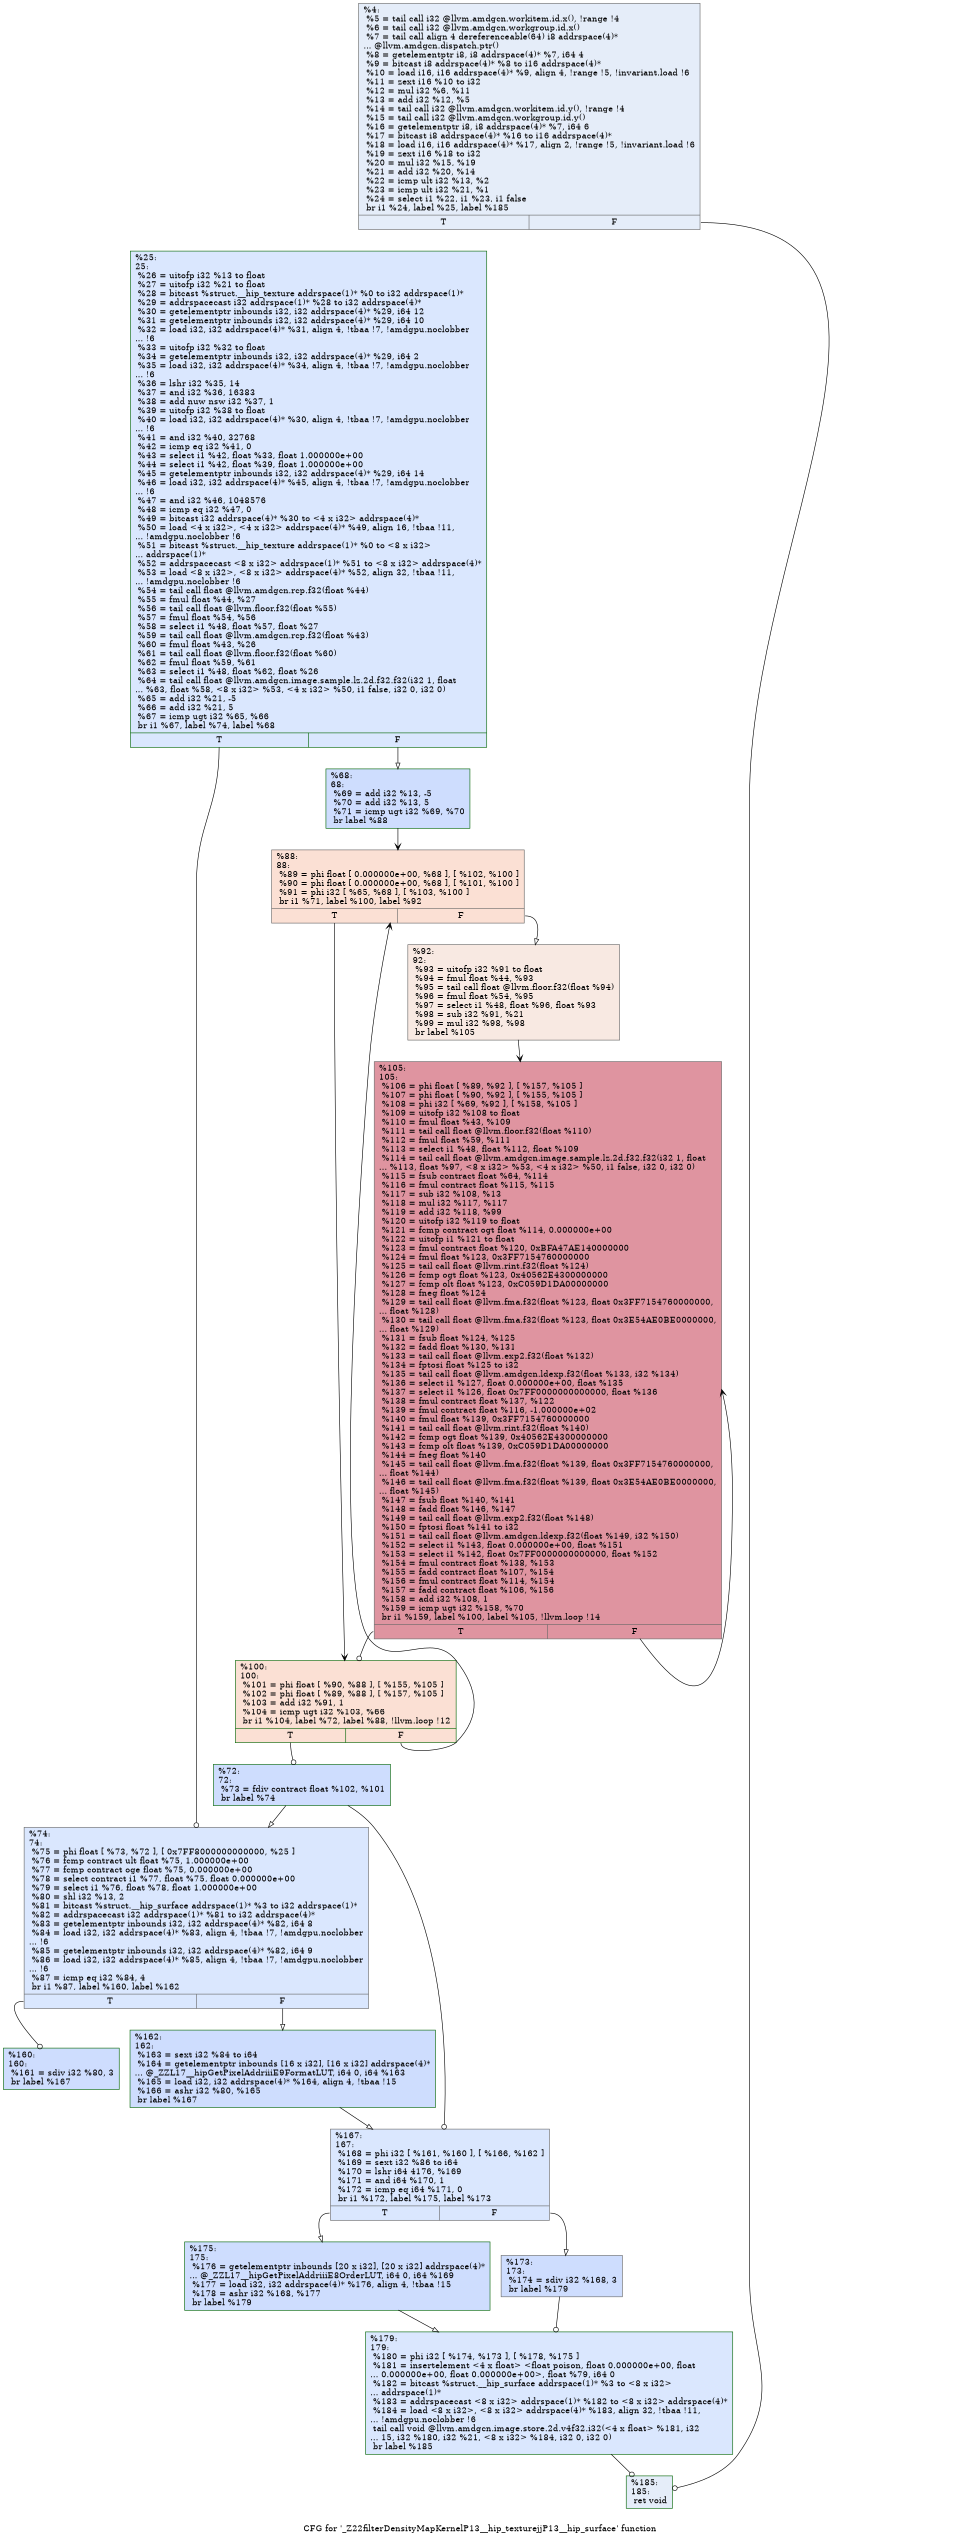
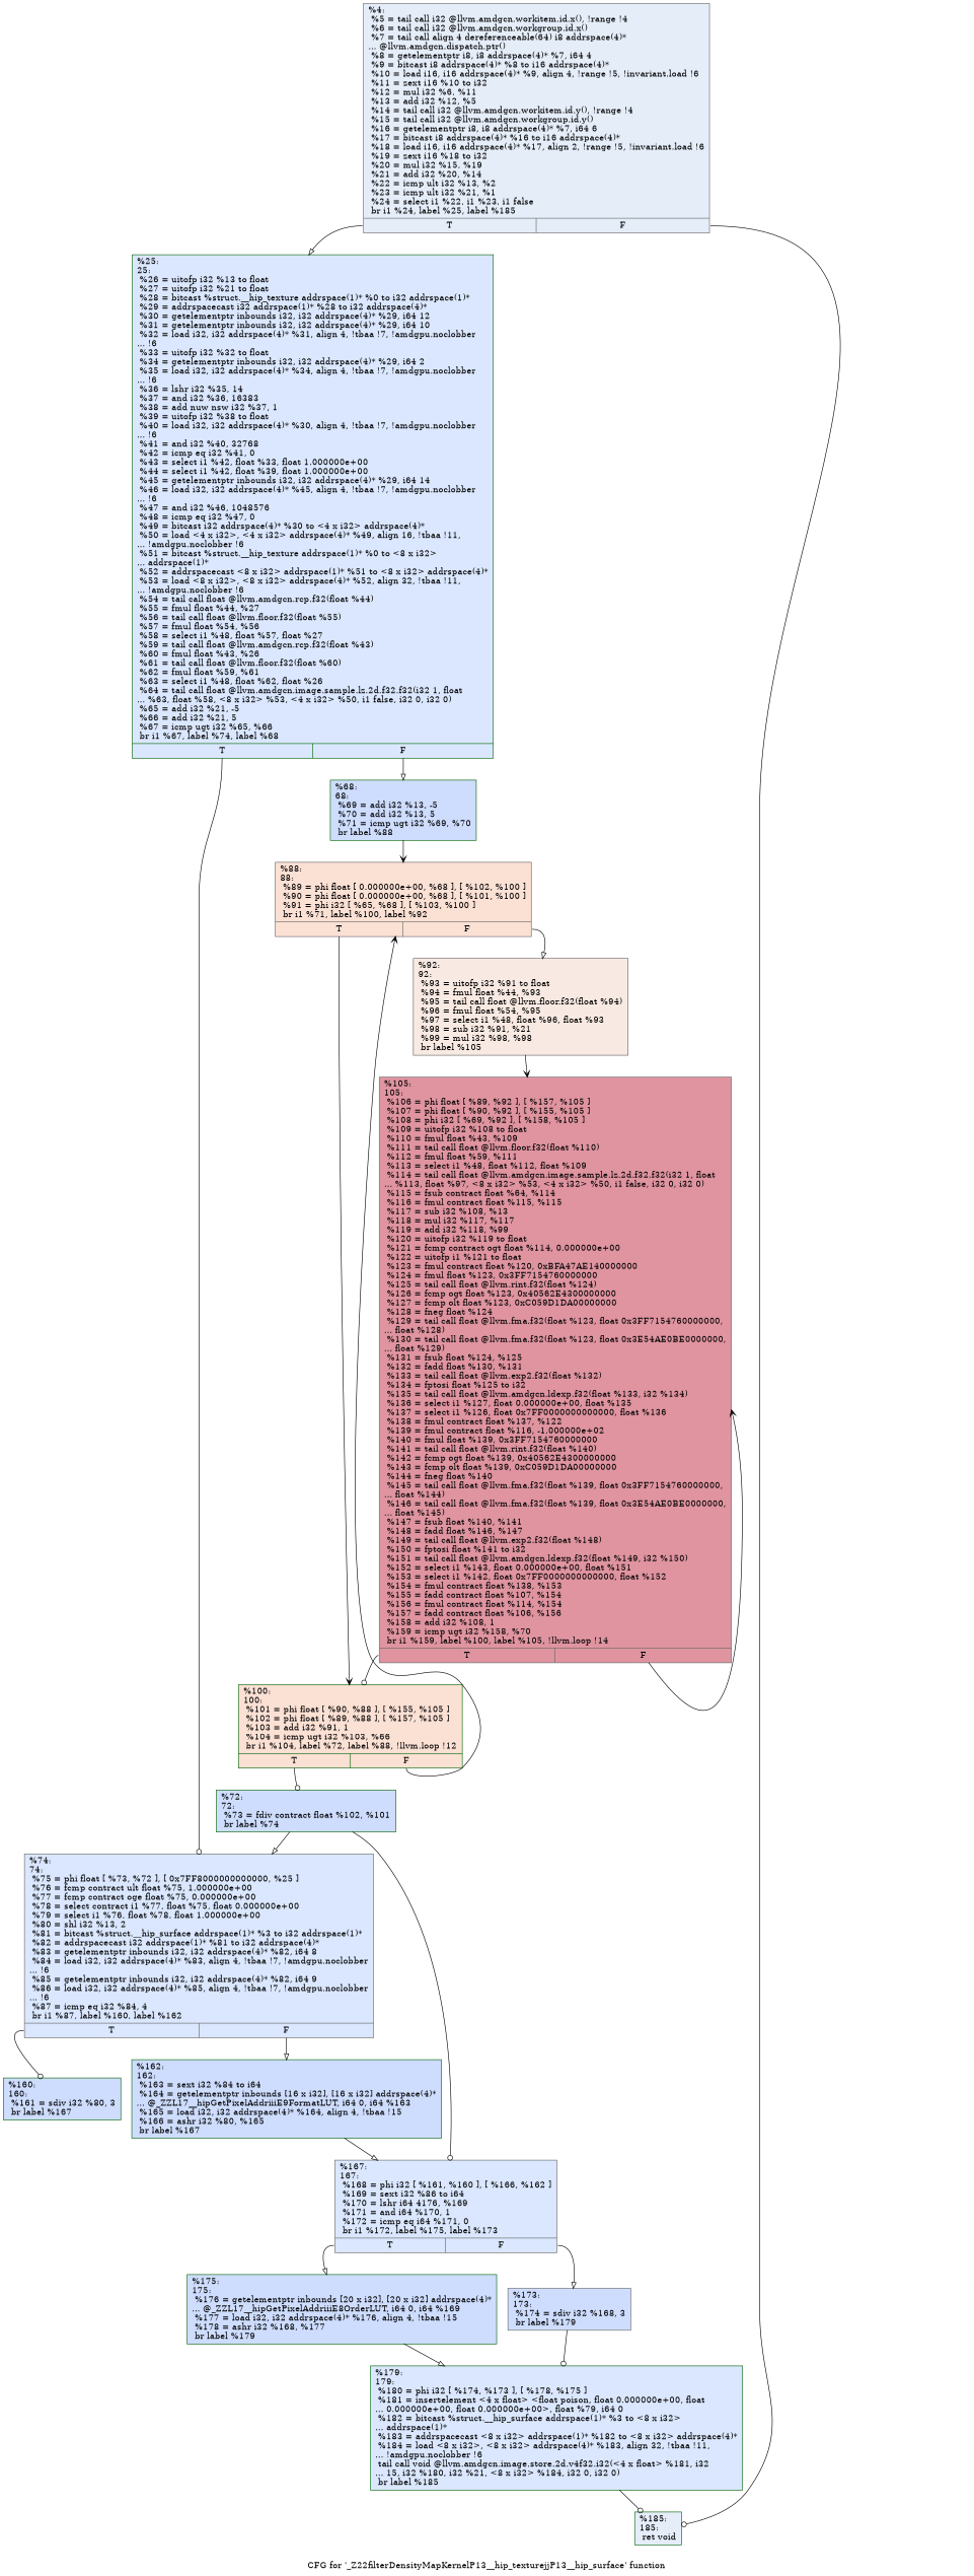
  digraph {
    label="CFG for '_Z22filterDensityMapKernelP13__hip_texturejjP13__hip_surface' function"
    node [color=darkgreen fillcolor="#8fb1fe70" shape=record style=filled]
    edge [arrowhead=onormal]
    n1 [color=gray40 fillcolor="#c5d6f270" label="{%4:\l  %5 = tail call i32 @llvm.amdgcn.workitem.id.x(), !range !4\l  %6 = tail call i32 @llvm.amdgcn.workgroup.id.x()\l  %7 = tail call align 4 dereferenceable(64) i8 addrspace(4)*\l... @llvm.amdgcn.dispatch.ptr()\l  %8 = getelementptr i8, i8 addrspace(4)* %7, i64 4\l  %9 = bitcast i8 addrspace(4)* %8 to i16 addrspace(4)*\l  %10 = load i16, i16 addrspace(4)* %9, align 4, !range !5, !invariant.load !6\l  %11 = zext i16 %10 to i32\l  %12 = mul i32 %6, %11\l  %13 = add i32 %12, %5\l  %14 = tail call i32 @llvm.amdgcn.workitem.id.y(), !range !4\l  %15 = tail call i32 @llvm.amdgcn.workgroup.id.y()\l  %16 = getelementptr i8, i8 addrspace(4)* %7, i64 6\l  %17 = bitcast i8 addrspace(4)* %16 to i16 addrspace(4)*\l  %18 = load i16, i16 addrspace(4)* %17, align 2, !range !5, !invariant.load !6\l  %19 = zext i16 %18 to i32\l  %20 = mul i32 %15, %19\l  %21 = add i32 %20, %14\l  %22 = icmp ult i32 %13, %2\l  %23 = icmp ult i32 %21, %1\l  %24 = select i1 %22, i1 %23, i1 false\l  br i1 %24, label %25, label %185\l|{<s0>T|<s1>F}}"]
    n2 [fillcolor="#abc8fd70" label="{%25:\l25:                                               \l  %26 = uitofp i32 %13 to float\l  %27 = uitofp i32 %21 to float\l  %28 = bitcast %struct.__hip_texture addrspace(1)* %0 to i32 addrspace(1)*\l  %29 = addrspacecast i32 addrspace(1)* %28 to i32 addrspace(4)*\l  %30 = getelementptr inbounds i32, i32 addrspace(4)* %29, i64 12\l  %31 = getelementptr inbounds i32, i32 addrspace(4)* %29, i64 10\l  %32 = load i32, i32 addrspace(4)* %31, align 4, !tbaa !7, !amdgpu.noclobber\l... !6\l  %33 = uitofp i32 %32 to float\l  %34 = getelementptr inbounds i32, i32 addrspace(4)* %29, i64 2\l  %35 = load i32, i32 addrspace(4)* %34, align 4, !tbaa !7, !amdgpu.noclobber\l... !6\l  %36 = lshr i32 %35, 14\l  %37 = and i32 %36, 16383\l  %38 = add nuw nsw i32 %37, 1\l  %39 = uitofp i32 %38 to float\l  %40 = load i32, i32 addrspace(4)* %30, align 4, !tbaa !7, !amdgpu.noclobber\l... !6\l  %41 = and i32 %40, 32768\l  %42 = icmp eq i32 %41, 0\l  %43 = select i1 %42, float %33, float 1.000000e+00\l  %44 = select i1 %42, float %39, float 1.000000e+00\l  %45 = getelementptr inbounds i32, i32 addrspace(4)* %29, i64 14\l  %46 = load i32, i32 addrspace(4)* %45, align 4, !tbaa !7, !amdgpu.noclobber\l... !6\l  %47 = and i32 %46, 1048576\l  %48 = icmp eq i32 %47, 0\l  %49 = bitcast i32 addrspace(4)* %30 to \<4 x i32\> addrspace(4)*\l  %50 = load \<4 x i32\>, \<4 x i32\> addrspace(4)* %49, align 16, !tbaa !11,\l... !amdgpu.noclobber !6\l  %51 = bitcast %struct.__hip_texture addrspace(1)* %0 to \<8 x i32\>\l... addrspace(1)*\l  %52 = addrspacecast \<8 x i32\> addrspace(1)* %51 to \<8 x i32\> addrspace(4)*\l  %53 = load \<8 x i32\>, \<8 x i32\> addrspace(4)* %52, align 32, !tbaa !11,\l... !amdgpu.noclobber !6\l  %54 = tail call float @llvm.amdgcn.rcp.f32(float %44)\l  %55 = fmul float %44, %27\l  %56 = tail call float @llvm.floor.f32(float %55)\l  %57 = fmul float %54, %56\l  %58 = select i1 %48, float %57, float %27\l  %59 = tail call float @llvm.amdgcn.rcp.f32(float %43)\l  %60 = fmul float %43, %26\l  %61 = tail call float @llvm.floor.f32(float %60)\l  %62 = fmul float %59, %61\l  %63 = select i1 %48, float %62, float %26\l  %64 = tail call float @llvm.amdgcn.image.sample.lz.2d.f32.f32(i32 1, float\l... %63, float %58, \<8 x i32\> %53, \<4 x i32\> %50, i1 false, i32 0, i32 0)\l  %65 = add i32 %21, -5\l  %66 = add i32 %21, 5\l  %67 = icmp ugt i32 %65, %66\l  br i1 %67, label %74, label %68\l|{<s0>T|<s1>F}}"]
    n3 [fillcolor="#c5d6f270" label="{%185:\l185:                                              \l  ret void\l}"]
    n4 [color=gray40 fillcolor="#abc8fd70" label="{%74:\l74:                                               \l  %75 = phi float [ %73, %72 ], [ 0x7FF8000000000000, %25 ]\l  %76 = fcmp contract ult float %75, 1.000000e+00\l  %77 = fcmp contract oge float %75, 0.000000e+00\l  %78 = select contract i1 %77, float %75, float 0.000000e+00\l  %79 = select i1 %76, float %78, float 1.000000e+00\l  %80 = shl i32 %13, 2\l  %81 = bitcast %struct.__hip_surface addrspace(1)* %3 to i32 addrspace(1)*\l  %82 = addrspacecast i32 addrspace(1)* %81 to i32 addrspace(4)*\l  %83 = getelementptr inbounds i32, i32 addrspace(4)* %82, i64 8\l  %84 = load i32, i32 addrspace(4)* %83, align 4, !tbaa !7, !amdgpu.noclobber\l... !6\l  %85 = getelementptr inbounds i32, i32 addrspace(4)* %82, i64 9\l  %86 = load i32, i32 addrspace(4)* %85, align 4, !tbaa !7, !amdgpu.noclobber\l... !6\l  %87 = icmp eq i32 %84, 4\l  br i1 %87, label %160, label %162\l|{<s0>T|<s1>F}}"]
    n5 [label="{%68:\l68:                                               \l  %69 = add i32 %13, -5\l  %70 = add i32 %13, 5\l  %71 = icmp ugt i32 %69, %70\l  br label %88\l}"]
    n6 [label="{%160:\l160:                                              \l  %161 = sdiv i32 %80, 3\l  br label %167\l}"]
    n7 [label="{%162:\l162:                                              \l  %163 = sext i32 %84 to i64\l  %164 = getelementptr inbounds [16 x i32], [16 x i32] addrspace(4)*\l... @_ZZL17__hipGetPixelAddriiiE9FormatLUT, i64 0, i64 %163\l  %165 = load i32, i32 addrspace(4)* %164, align 4, !tbaa !15\l  %166 = ashr i32 %80, %165\l  br label %167\l}"]
    n8 [color=gray40 fillcolor="#f7b99e70" label="{%88:\l88:                                               \l  %89 = phi float [ 0.000000e+00, %68 ], [ %102, %100 ]\l  %90 = phi float [ 0.000000e+00, %68 ], [ %101, %100 ]\l  %91 = phi i32 [ %65, %68 ], [ %103, %100 ]\l  br i1 %71, label %100, label %92\l|{<s0>T|<s1>F}}"]
    n9 [color=gray40 fillcolor="#abc8fd70" label="{%167:\l167:                                              \l  %168 = phi i32 [ %161, %160 ], [ %166, %162 ]\l  %169 = sext i32 %86 to i64\l  %170 = lshr i64 4176, %169\l  %171 = and i64 %170, 1\l  %172 = icmp eq i64 %171, 0\l  br i1 %172, label %175, label %173\l|{<s0>T|<s1>F}}"]
    n10 [fillcolor="#f7b99e70" label="{%100:\l100:                                              \l  %101 = phi float [ %90, %88 ], [ %155, %105 ]\l  %102 = phi float [ %89, %88 ], [ %157, %105 ]\l  %103 = add i32 %91, 1\l  %104 = icmp ugt i32 %103, %66\l  br i1 %104, label %72, label %88, !llvm.loop !12\l|{<s0>T|<s1>F}}"]
    n11 [color=gray40 fillcolor="#efcebd70" label="{%92:\l92:                                               \l  %93 = uitofp i32 %91 to float\l  %94 = fmul float %44, %93\l  %95 = tail call float @llvm.floor.f32(float %94)\l  %96 = fmul float %54, %95\l  %97 = select i1 %48, float %96, float %93\l  %98 = sub i32 %91, %21\l  %99 = mul i32 %98, %98\l  br label %105\l}"]
    n12 [label="{%72:\l72:                                               \l  %73 = fdiv contract float %102, %101\l  br label %74\l}"]
    n13 [color=gray40 fillcolor="#b70d2870" label="{%105:\l105:                                              \l  %106 = phi float [ %89, %92 ], [ %157, %105 ]\l  %107 = phi float [ %90, %92 ], [ %155, %105 ]\l  %108 = phi i32 [ %69, %92 ], [ %158, %105 ]\l  %109 = uitofp i32 %108 to float\l  %110 = fmul float %43, %109\l  %111 = tail call float @llvm.floor.f32(float %110)\l  %112 = fmul float %59, %111\l  %113 = select i1 %48, float %112, float %109\l  %114 = tail call float @llvm.amdgcn.image.sample.lz.2d.f32.f32(i32 1, float\l... %113, float %97, \<8 x i32\> %53, \<4 x i32\> %50, i1 false, i32 0, i32 0)\l  %115 = fsub contract float %64, %114\l  %116 = fmul contract float %115, %115\l  %117 = sub i32 %108, %13\l  %118 = mul i32 %117, %117\l  %119 = add i32 %118, %99\l  %120 = uitofp i32 %119 to float\l  %121 = fcmp contract ogt float %114, 0.000000e+00\l  %122 = uitofp i1 %121 to float\l  %123 = fmul contract float %120, 0xBFA47AE140000000\l  %124 = fmul float %123, 0x3FF7154760000000\l  %125 = tail call float @llvm.rint.f32(float %124)\l  %126 = fcmp ogt float %123, 0x40562E4300000000\l  %127 = fcmp olt float %123, 0xC059D1DA00000000\l  %128 = fneg float %124\l  %129 = tail call float @llvm.fma.f32(float %123, float 0x3FF7154760000000,\l... float %128)\l  %130 = tail call float @llvm.fma.f32(float %123, float 0x3E54AE0BE0000000,\l... float %129)\l  %131 = fsub float %124, %125\l  %132 = fadd float %130, %131\l  %133 = tail call float @llvm.exp2.f32(float %132)\l  %134 = fptosi float %125 to i32\l  %135 = tail call float @llvm.amdgcn.ldexp.f32(float %133, i32 %134)\l  %136 = select i1 %127, float 0.000000e+00, float %135\l  %137 = select i1 %126, float 0x7FF0000000000000, float %136\l  %138 = fmul contract float %137, %122\l  %139 = fmul contract float %116, -1.000000e+02\l  %140 = fmul float %139, 0x3FF7154760000000\l  %141 = tail call float @llvm.rint.f32(float %140)\l  %142 = fcmp ogt float %139, 0x40562E4300000000\l  %143 = fcmp olt float %139, 0xC059D1DA00000000\l  %144 = fneg float %140\l  %145 = tail call float @llvm.fma.f32(float %139, float 0x3FF7154760000000,\l... float %144)\l  %146 = tail call float @llvm.fma.f32(float %139, float 0x3E54AE0BE0000000,\l... float %145)\l  %147 = fsub float %140, %141\l  %148 = fadd float %146, %147\l  %149 = tail call float @llvm.exp2.f32(float %148)\l  %150 = fptosi float %141 to i32\l  %151 = tail call float @llvm.amdgcn.ldexp.f32(float %149, i32 %150)\l  %152 = select i1 %143, float 0.000000e+00, float %151\l  %153 = select i1 %142, float 0x7FF0000000000000, float %152\l  %154 = fmul contract float %138, %153\l  %155 = fadd contract float %107, %154\l  %156 = fmul contract float %114, %154\l  %157 = fadd contract float %106, %156\l  %158 = add i32 %108, 1\l  %159 = icmp ugt i32 %158, %70\l  br i1 %159, label %100, label %105, !llvm.loop !14\l|{<s0>T|<s1>F}}"]
    n14 [label="{%175:\l175:                                              \l  %176 = getelementptr inbounds [20 x i32], [20 x i32] addrspace(4)*\l... @_ZZL17__hipGetPixelAddriiiE8OrderLUT, i64 0, i64 %169\l  %177 = load i32, i32 addrspace(4)* %176, align 4, !tbaa !15\l  %178 = ashr i32 %168, %177\l  br label %179\l}"]
    n15 [color=gray40 label="{%173:\l173:                                              \l  %174 = sdiv i32 %168, 3\l  br label %179\l}"]
    n16 [fillcolor="#abc8fd70" label="{%179:\l179:                                              \l  %180 = phi i32 [ %174, %173 ], [ %178, %175 ]\l  %181 = insertelement \<4 x float\> \<float poison, float 0.000000e+00, float\l... 0.000000e+00, float 0.000000e+00\>, float %79, i64 0\l  %182 = bitcast %struct.__hip_surface addrspace(1)* %3 to \<8 x i32\>\l... addrspace(1)*\l  %183 = addrspacecast \<8 x i32\> addrspace(1)* %182 to \<8 x i32\> addrspace(4)*\l  %184 = load \<8 x i32\>, \<8 x i32\> addrspace(4)* %183, align 32, !tbaa !11,\l... !amdgpu.noclobber !6\l  tail call void @llvm.amdgcn.image.store.2d.v4f32.i32(\<4 x float\> %181, i32\l... 15, i32 %180, i32 %21, \<8 x i32\> %184, i32 0, i32 0)\l  br label %185\l}"]
+   n1 -> n2 [tailport=s0]
    n1 -> n3 [arrowhead=odot tailport=s1]
    n2 -> n4 [arrowhead=odot tailport=s0]
    n2 -> n5 [tailport=s1]
    n4 -> n6 [arrowhead=odot tailport=s0]
    n4 -> n7 [tailport=s1]
    n5 -> n8 [arrowhead=vee]
    n7 -> n9
    n8 -> n10 [arrowhead=vee tailport=s0]
    n8 -> n11 [tailport=s1]
    n9 -> n14 [tailport=s0]
    n9 -> n15 [tailport=s1]
    n10 -> n8 [arrowhead=vee tailport=s1]
    n10 -> n12 [arrowhead=odot tailport=s0]
    n11 -> n13 [arrowhead=vee]
    n12 -> n4
    n12 -> n9 [arrowhead=odot]
    n13 -> n10 [arrowhead=odot tailport=s0]
    n13 -> n13 [arrowhead=vee tailport=s1]
    n14 -> n16
    n15 -> n16 [arrowhead=odot]
    n16 -> n3 [arrowhead=odot]
  }
